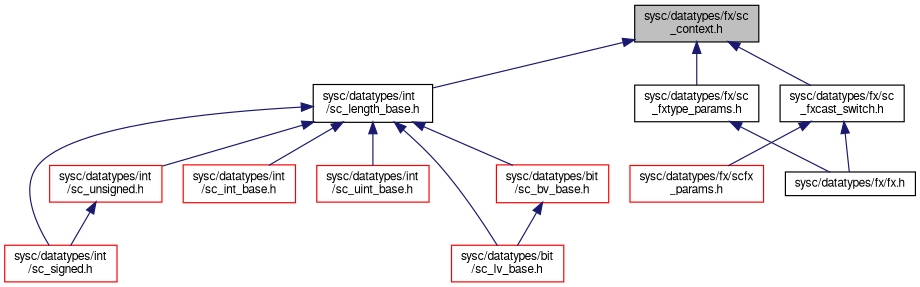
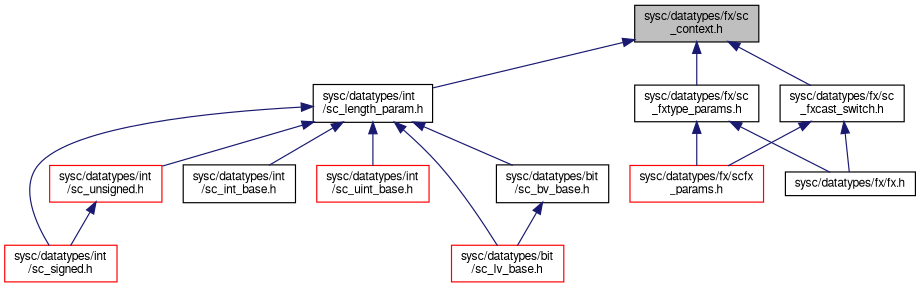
  digraph {
    node [color=red fillcolor=white fontname=FreeSans fontsize=10 shape=record style=filled]
    edge [color=midnightblue dir=back fontname=FreeSans fontsize=10 labelfontname=FreeSans labelfontsize=10 style=solid]
    n1 [color=black fillcolor=grey75 fontcolor=black height=0.2 label="sysc/datatypes/fx/sc\l_context.h" width=0.4]
-   n2 [color=black height=0.2 label="sysc/datatypes/int\l/sc_length_base.h" width=0.4]
+   n2 [color=black height=0.2 label="sysc/datatypes/int\l/sc_length_param.h" width=0.4]
    n3 [color=black height=0.2 label="sysc/datatypes/fx/sc\l_fxcast_switch.h" width=0.4]
    n4 [color=black height=0.2 label="sysc/datatypes/fx/sc\l_fxtype_params.h" width=0.4]
    n5 [height=0.2 label="sysc/datatypes/int\l/sc_signed.h" width=0.4]
    n6 [height=0.2 label="sysc/datatypes/int\l/sc_unsigned.h" width=0.4]
-   n7 [height=0.2 label="sysc/datatypes/int\l/sc_int_base.h" width=0.4]
+   n7 [color=black height=0.2 label="sysc/datatypes/int\l/sc_int_base.h" width=0.4]
    n8 [height=0.2 label="sysc/datatypes/int\l/sc_uint_base.h" width=0.4]
-   n9 [height=0.2 label="sysc/datatypes/bit\l/sc_bv_base.h" width=0.4]
+   n9 [color=black height=0.2 label="sysc/datatypes/bit\l/sc_bv_base.h" width=0.4]
    n10 [height=0.2 label="sysc/datatypes/bit\l/sc_lv_base.h" width=0.4]
    n11 [height=0.2 label="sysc/datatypes/fx/scfx\l_params.h" width=0.4]
    n12 [color=black height=0.2 label="sysc/datatypes/fx/fx.h" width=0.4]
    n1 -> n2
    n1 -> n3
    n1 -> n4
    n2 -> n5
    n2 -> n6
    n2 -> n7
    n2 -> n8
    n2 -> n9
    n2 -> n10
    n3 -> n11
    n3 -> n12
+   n4 -> n11
    n4 -> n12
    n6 -> n5
    n9 -> n10
  }
